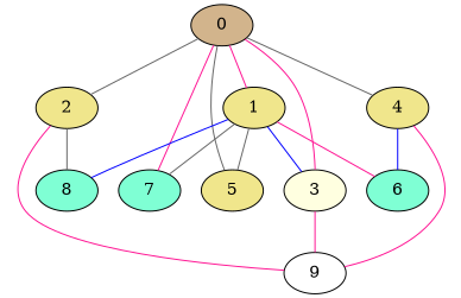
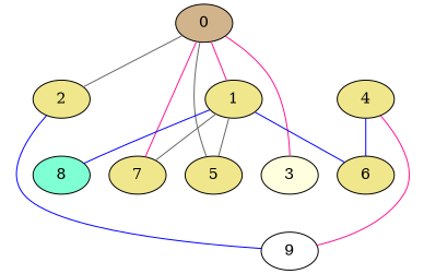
  graph {
    node [fillcolor=khaki style=filled]
    edge [color=deeppink]
    0 [fillcolor=tan]
    1
    2
    3 [fillcolor=lightyellow]
    4
-   7 [fillcolor=aquamarine]
+   7
    5
    8 [fillcolor=aquamarine]
-   6 [fillcolor=aquamarine]
+   6
    9 [fillcolor=white]
    0 -- 1
    0 -- 2 [color=gray40]
    0 -- 3
-   0 -- 4 [color=gray40]
    0 -- 7
    0 -- 5 [color=gray40]
-   1 -- 3 [color=blue]
    1 -- 7 [color=gray40]
    1 -- 5 [color=gray40]
    1 -- 8 [color=blue]
-   1 -- 6
-   2 -- 8 [color=gray40]
-   2 -- 9
-   3 -- 9
+   1 -- 6 [color=blue]
+   2 -- 9 [color=blue]
    4 -- 6 [color=blue]
    4 -- 9
  }
